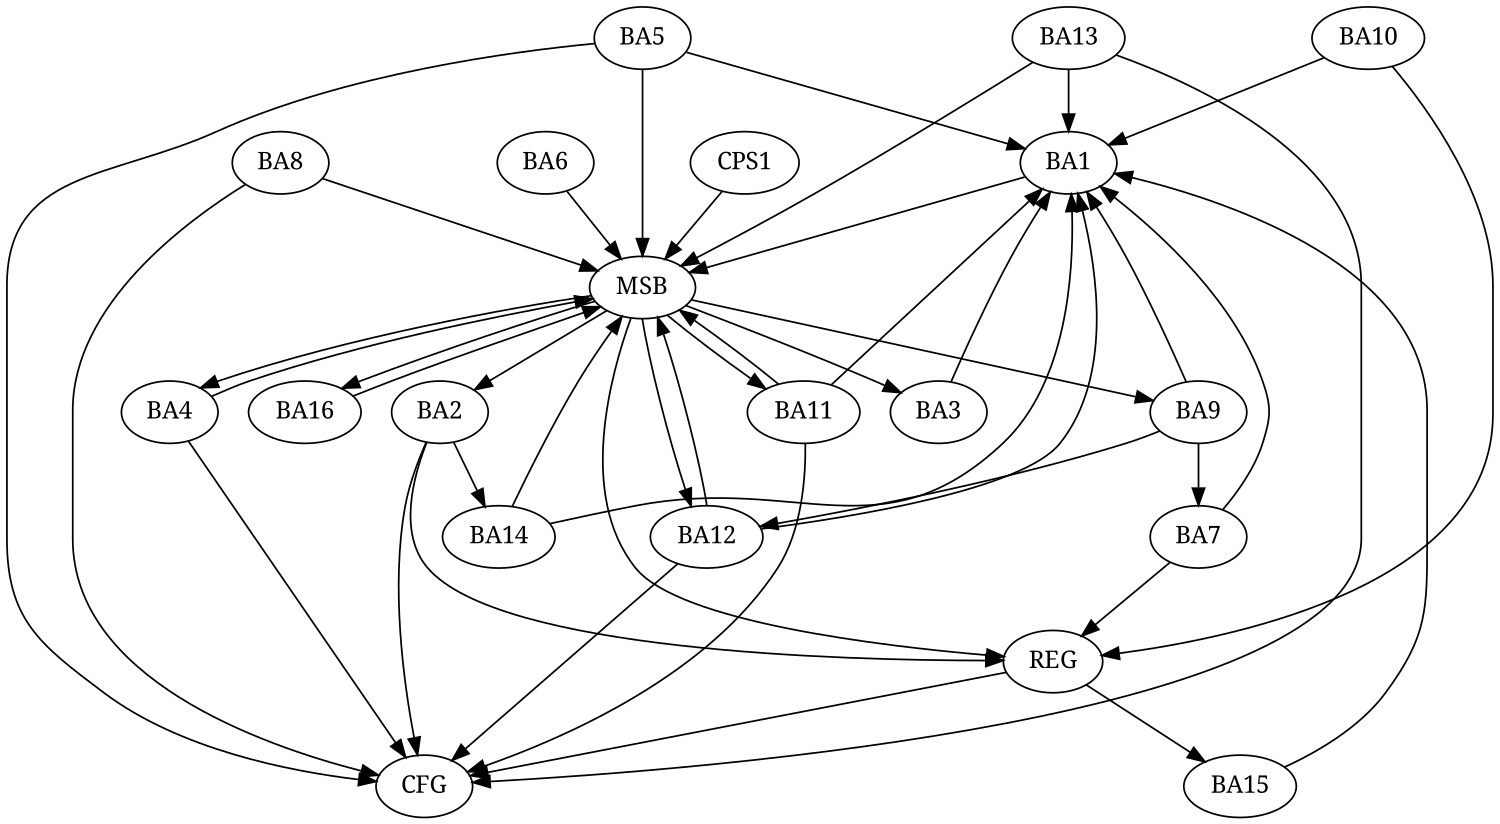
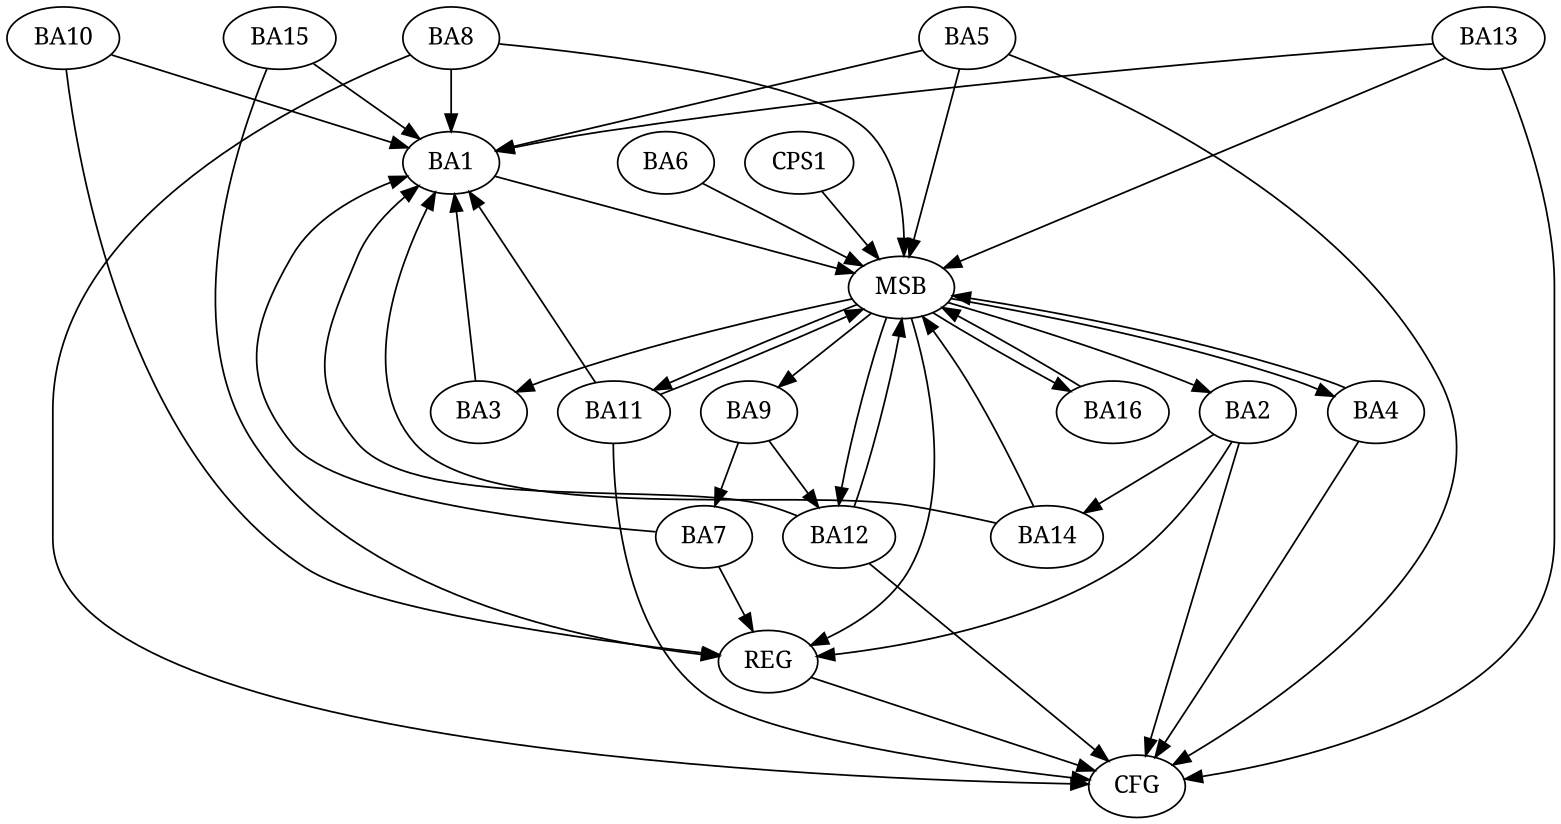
  strict digraph {
    fontname="Noto Serif"
    node [fontname="Noto Serif"]
    edge [fontname="Noto Serif"]
    n1 [label=BA1]
    n2 [label=MSB]
    n3 [label=BA2]
    n4 [label=REG]
    n5 [label=BA3]
    n6 [label=BA4]
    n7 [label=BA9]
    n8 [label=BA11]
    n9 [label=BA12]
    n10 [label=BA16]
    n11 [label=CFG]
    n12 [label=BA14]
    n13 [label=BA5]
    n14 [label=BA6]
    n15 [label=BA7]
    n16 [label=BA8]
    n17 [label=BA10]
    n18 [label=BA13]
    n19 [label=BA15]
    n20 [label=CPS1]
    n1 -> n2
    n2 -> n3
    n2 -> n4
    n2 -> n5
    n2 -> n6
    n2 -> n7
    n2 -> n8
    n2 -> n9
    n2 -> n10
    n3 -> n4
    n3 -> n11
    n3 -> n12
    n4 -> n11
    n5 -> n1
    n6 -> n2
    n6 -> n11
    n7 -> n9
    n7 -> n15
    n8 -> n1
    n8 -> n2
    n8 -> n11
    n9 -> n1
    n9 -> n2
    n9 -> n11
    n10 -> n2
    n12 -> n1
    n12 -> n2
    n13 -> n1
    n13 -> n2
    n13 -> n11
    n14 -> n2
    n15 -> n1
    n15 -> n4
-   n7 -> n1
+   n16 -> n1
    n16 -> n2
    n16 -> n11
    n17 -> n1
    n17 -> n4
    n18 -> n1
    n18 -> n2
    n18 -> n11
    n19 -> n1
-   n4 -> n19
+   n19 -> n4
    n20 -> n2
  }
